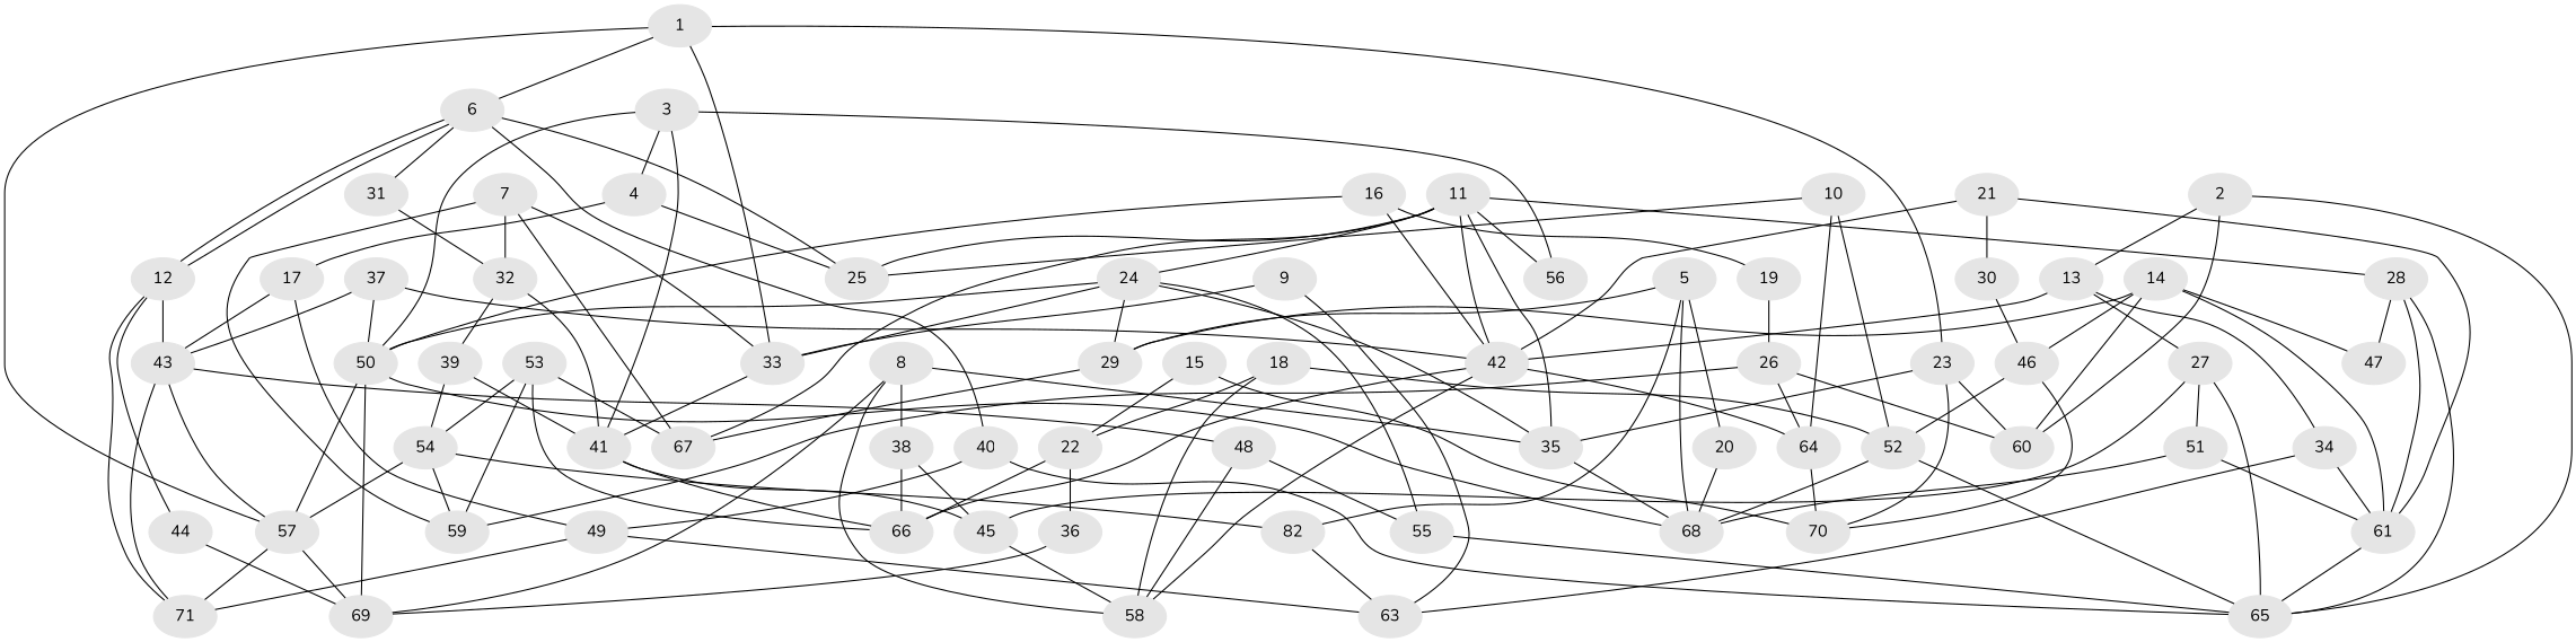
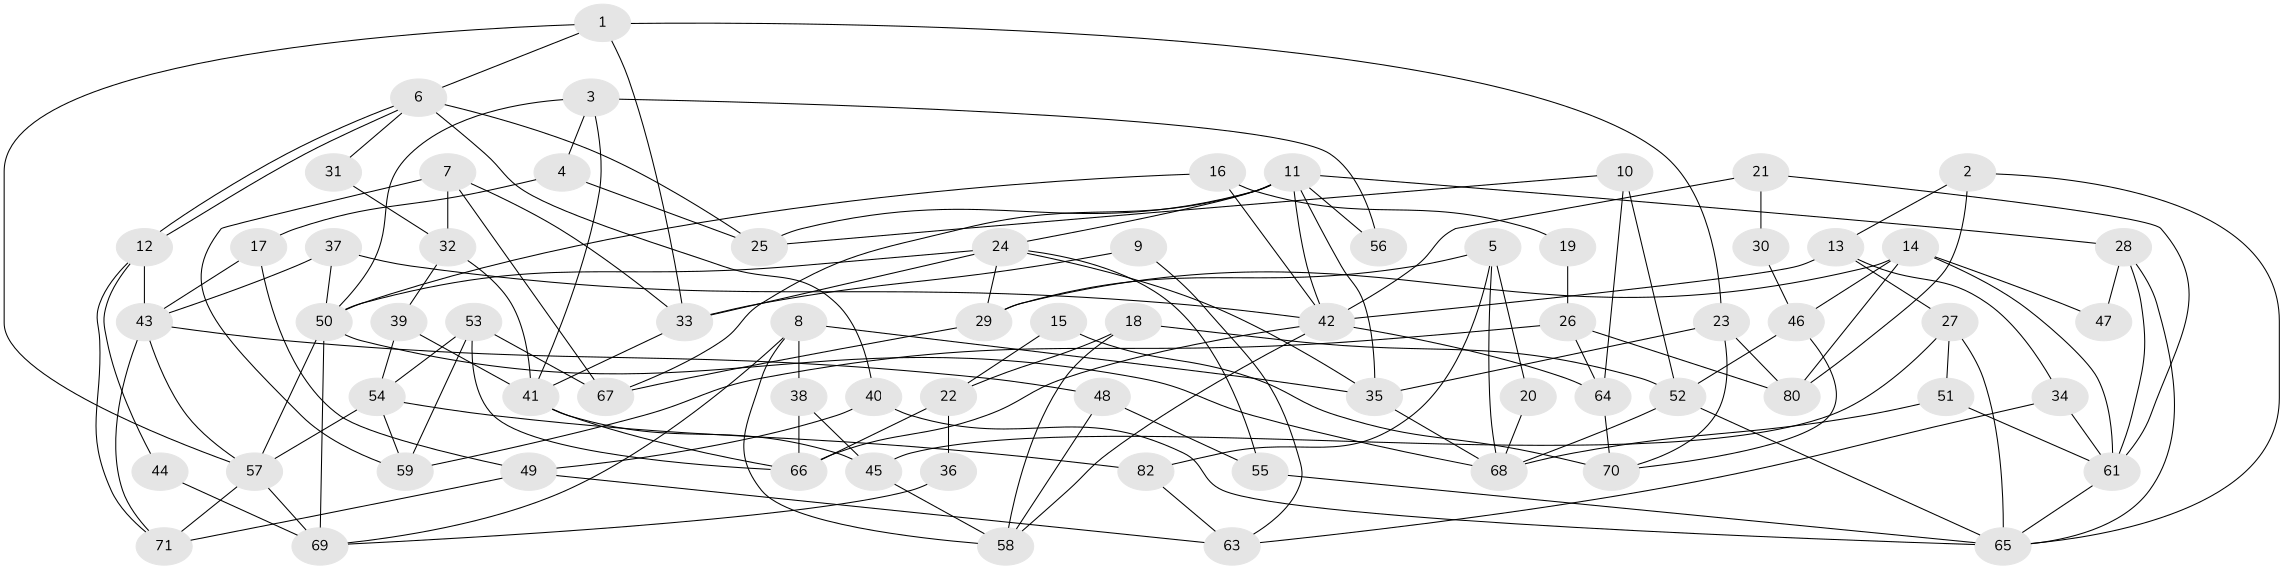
  graph {
    fontname=Nunito
    node [color=gray90 fontname=Nunito style=filled]
    edge [fontname=Nunito]
    1
    6
    23
    33
    57
    25
    12
    31
    40
-   60
+   60 [label=80]
    35
    70
    41
    69
    71
    2
    13
    65
    42
    27
    34
    3
    4
    50
    56
    17
    66
    45
    68
    43
    49
    5
    20
    29
    n35 [label=82]
    67
    63
    44
    32
    7
    59
    39
    8
    38
    58
    9
    10
    52
    64
    11
    24
    28
    55
    47
    61
    48
    51
    14
    46
    15
    22
    36
    16
    19
    26
    18
    21
    30
    54
    37
    53
    1 -- 6
    1 -- 23
    1 -- 33
    1 -- 57
    6 -- 25
    6 -- 12
    6 -- 12
    6 -- 31
    6 -- 40
    23 -- 60
    23 -- 35
    23 -- 70
    33 -- 41
    57 -- 69
    57 -- 71
    12 -- 71
    12 -- 43
    12 -- 44
    31 -- 32
    40 -- 65
    40 -- 49
    35 -- 68
    41 -- 66
    41 -- 45
    2 -- 60
    2 -- 13
    2 -- 65
    13 -- 42
    13 -- 27
    13 -- 34
    42 -- 66
    42 -- 58
    42 -- 64
    27 -- 65
    27 -- 45
    27 -- 51
    34 -- 63
    34 -- 61
    3 -- 41
    3 -- 4
    3 -- 50
    3 -- 56
    4 -- 25
    4 -- 17
    50 -- 57
    50 -- 69
    50 -- 68
    17 -- 43
    17 -- 49
    45 -- 58
    43 -- 57
    43 -- 71
    43 -- 48
    49 -- 71
    49 -- 63
    5 -- 68
    5 -- 20
    5 -- 29
    5 -- n35
    20 -- 68
    29 -- 67
    n35 -- 63
    44 -- 69
    32 -- 41
    32 -- 39
    7 -- 33
    7 -- 67
    7 -- 32
    7 -- 59
    39 -- 41
    39 -- 54
    8 -- 35
    8 -- 69
    8 -- 38
    8 -- 58
    38 -- 66
    38 -- 45
    9 -- 33
    9 -- 63
    10 -- 25
    10 -- 52
    10 -- 64
    52 -- 65
    52 -- 68
    64 -- 70
    11 -- 25
    11 -- 35
    11 -- 42
    11 -- 56
    11 -- 67
    11 -- 24
    11 -- 28
    24 -- 33
    24 -- 35
    24 -- 50
    24 -- 29
    24 -- 55
    28 -- 65
    28 -- 47
    28 -- 61
    55 -- 65
    61 -- 65
    48 -- 58
    48 -- 55
    51 -- 68
    51 -- 61
    14 -- 60
    14 -- 29
    14 -- 47
    14 -- 61
    14 -- 46
    46 -- 70
    46 -- 52
    15 -- 70
    15 -- 22
    22 -- 66
    22 -- 36
    36 -- 69
    16 -- 42
    16 -- 50
    16 -- 19
    19 -- 26
    26 -- 60
    26 -- 59
    26 -- 64
    18 -- 58
    18 -- 52
    18 -- 22
    21 -- 42
    21 -- 61
    21 -- 30
    30 -- 46
    54 -- 57
    54 -- n35
    54 -- 59
    37 -- 42
    37 -- 50
    37 -- 43
    53 -- 66
    53 -- 67
    53 -- 59
    53 -- 54
  }
